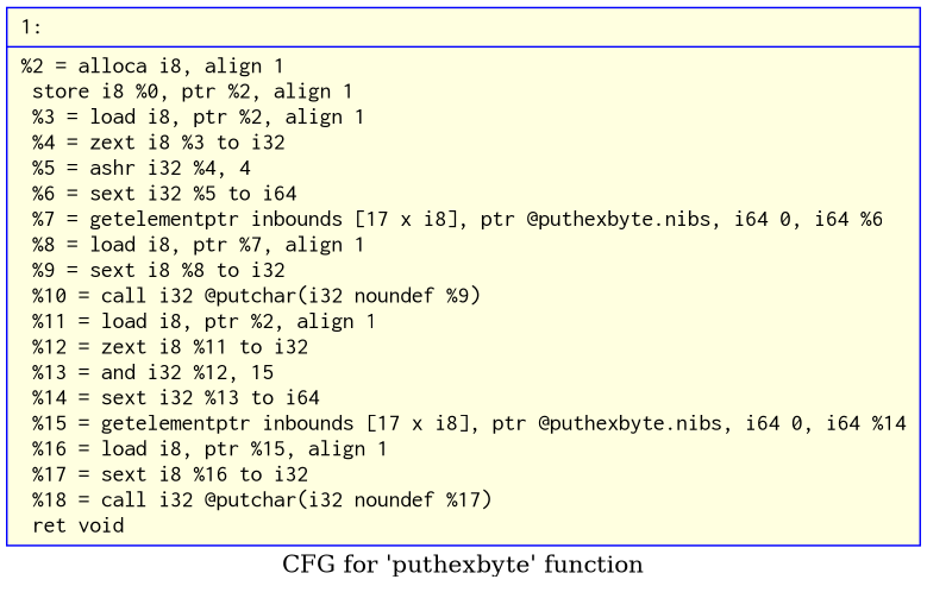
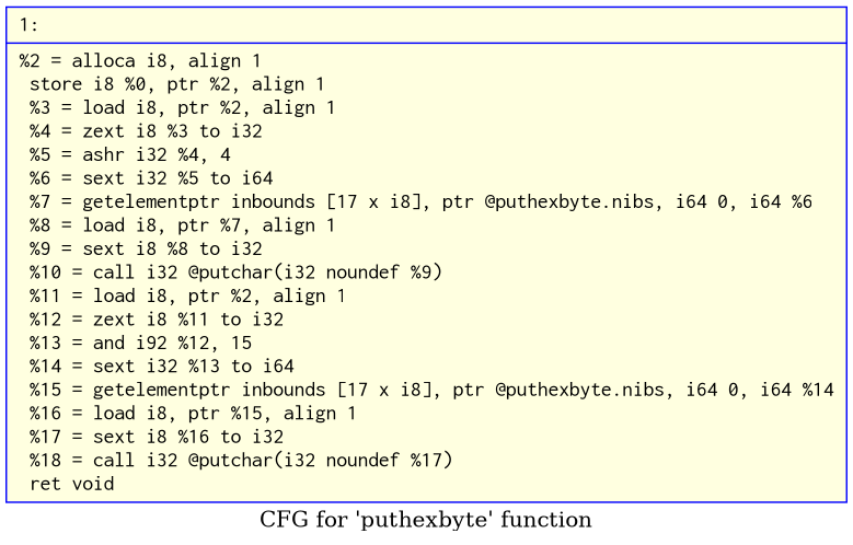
  digraph {
    label="CFG for 'puthexbyte' function"
-   n1 [color=blue fillcolor=lightyellow fontname=Courier label="{1:\l|  %2 = alloca i8, align 1\l  store i8 %0, ptr %2, align 1\l  %3 = load i8, ptr %2, align 1\l  %4 = zext i8 %3 to i32\l  %5 = ashr i32 %4, 4\l  %6 = sext i32 %5 to i64\l  %7 = getelementptr inbounds [17 x i8], ptr @puthexbyte.nibs, i64 0, i64 %6\l  %8 = load i8, ptr %7, align 1\l  %9 = sext i8 %8 to i32\l  %10 = call i32 @putchar(i32 noundef %9)\l  %11 = load i8, ptr %2, align 1\l  %12 = zext i8 %11 to i32\l  %13 = and i32 %12, 15\l  %14 = sext i32 %13 to i64\l  %15 = getelementptr inbounds [17 x i8], ptr @puthexbyte.nibs, i64 0, i64 %14\l  %16 = load i8, ptr %15, align 1\l  %17 = sext i8 %16 to i32\l  %18 = call i32 @putchar(i32 noundef %17)\l  ret void\l}" shape=record style=filled]
+   n1 [color=blue fillcolor=lightyellow fontname=Courier label="{1:\l|  %2 = alloca i8, align 1\l  store i8 %0, ptr %2, align 1\l  %3 = load i8, ptr %2, align 1\l  %4 = zext i8 %3 to i32\l  %5 = ashr i32 %4, 4\l  %6 = sext i32 %5 to i64\l  %7 = getelementptr inbounds [17 x i8], ptr @puthexbyte.nibs, i64 0, i64 %6\l  %8 = load i8, ptr %7, align 1\l  %9 = sext i8 %8 to i32\l  %10 = call i32 @putchar(i32 noundef %9)\l  %11 = load i8, ptr %2, align 1\l  %12 = zext i8 %11 to i32\l  %13 = and i92 %12, 15\l  %14 = sext i32 %13 to i64\l  %15 = getelementptr inbounds [17 x i8], ptr @puthexbyte.nibs, i64 0, i64 %14\l  %16 = load i8, ptr %15, align 1\l  %17 = sext i8 %16 to i32\l  %18 = call i32 @putchar(i32 noundef %17)\l  ret void\l}" shape=record style=filled]
  }
